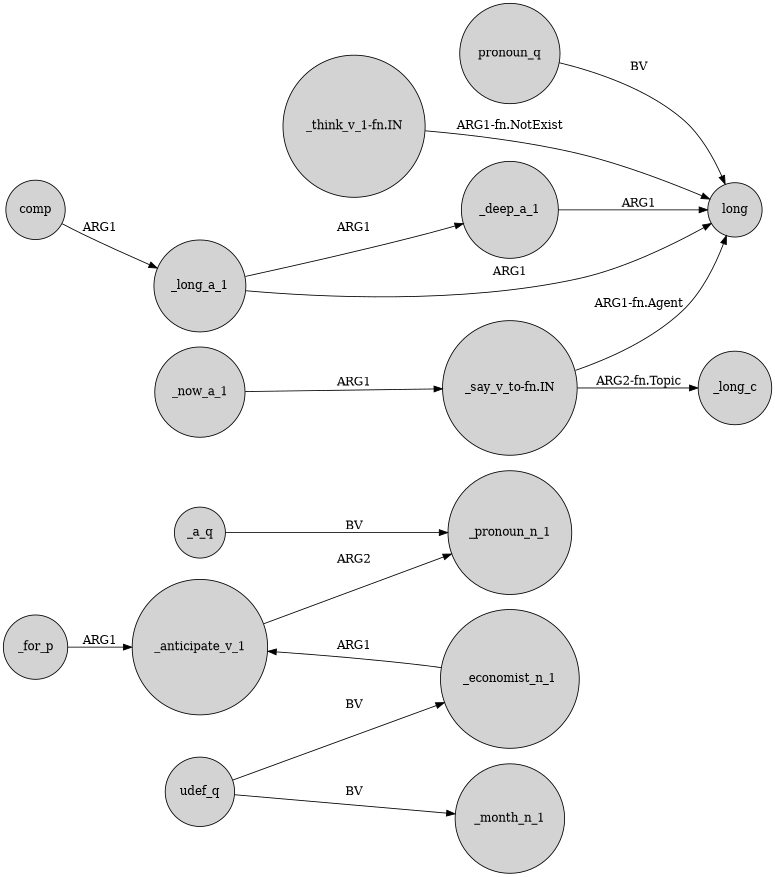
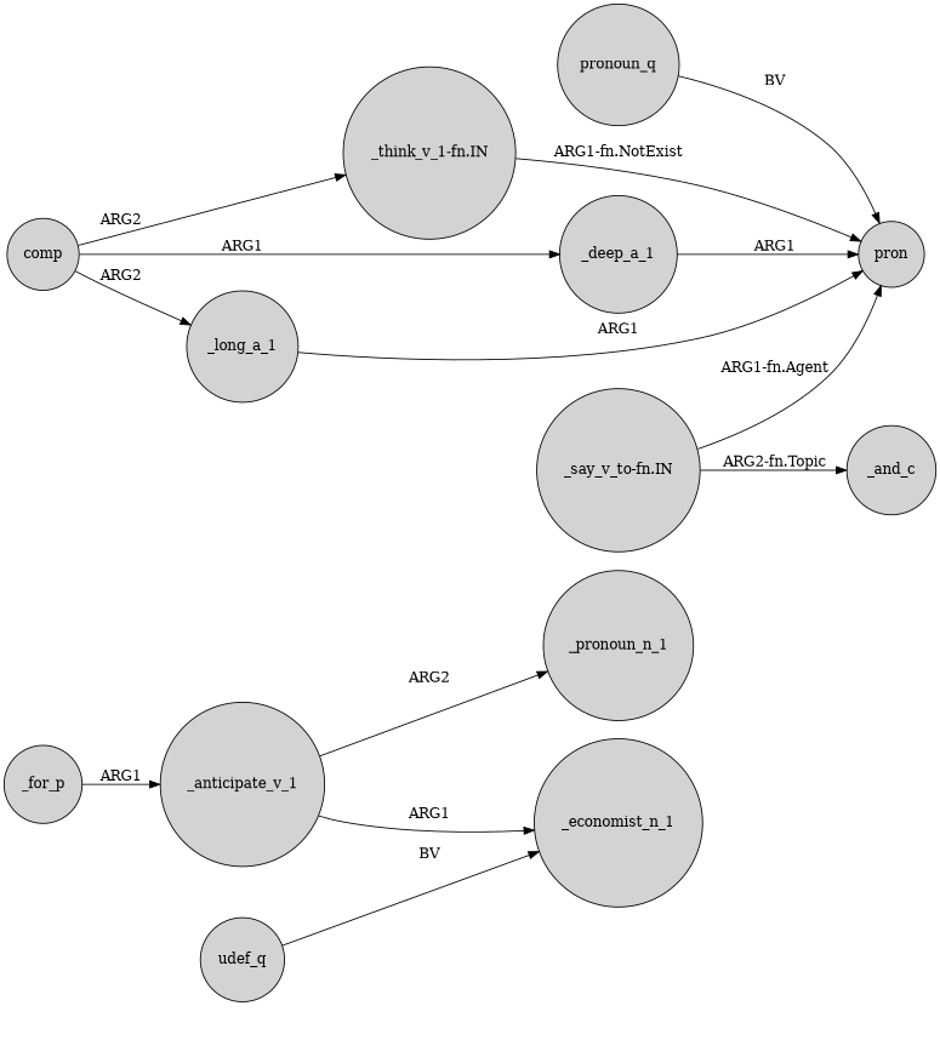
  digraph {
    rankdir=LR
    node [shape=circle style=filled]
    _for_p
    _anticipate_v_1
    n3 [label=_pronoun_n_1]
    _economist_n_1
    _deep_a_1
-   pron [label=long]
+   pron
    udef_q
-   _month_n_1
    comp
    "_think_v_1-fn.IN"
    _long_a_1
-   _a_q
    "_say_v_to-fn.IN"
-   _and_c [label=_long_c]
-   _now_a_1
+   _and_c
    pronoun_q
    _for_p -> _anticipate_v_1 [label=ARG1]
    _anticipate_v_1 -> n3 [label=ARG2]
-   _economist_n_1 -> _anticipate_v_1 [label=ARG1]
+   _anticipate_v_1 -> _economist_n_1 [label=ARG1]
    _deep_a_1 -> pron [label=ARG1]
    udef_q -> _economist_n_1 [label=BV]
-   udef_q -> _month_n_1 [label=BV]
-   _long_a_1 -> _deep_a_1 [label=ARG1]
-   comp -> _long_a_1 [label=ARG1]
+   comp -> _deep_a_1 [label=ARG1]
+   comp -> "_think_v_1-fn.IN" [label=ARG2]
+   comp -> _long_a_1 [label=ARG2]
    "_think_v_1-fn.IN" -> pron [label="ARG1-fn.NotExist"]
    _long_a_1 -> pron [label=ARG1]
-   _a_q -> n3 [label=BV]
    "_say_v_to-fn.IN" -> pron [label="ARG1-fn.Agent"]
    "_say_v_to-fn.IN" -> _and_c [label="ARG2-fn.Topic"]
-   _now_a_1 -> "_say_v_to-fn.IN" [label=ARG1]
    pronoun_q -> pron [label=BV]
  }
